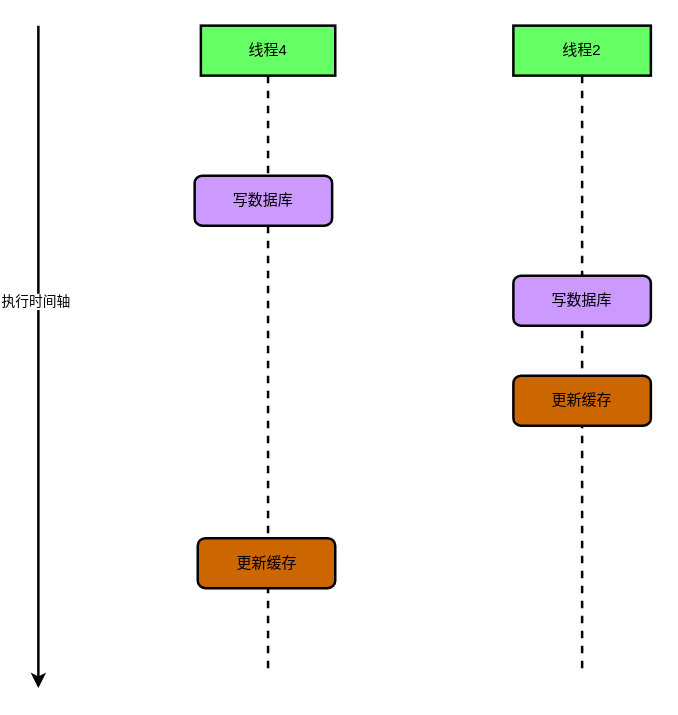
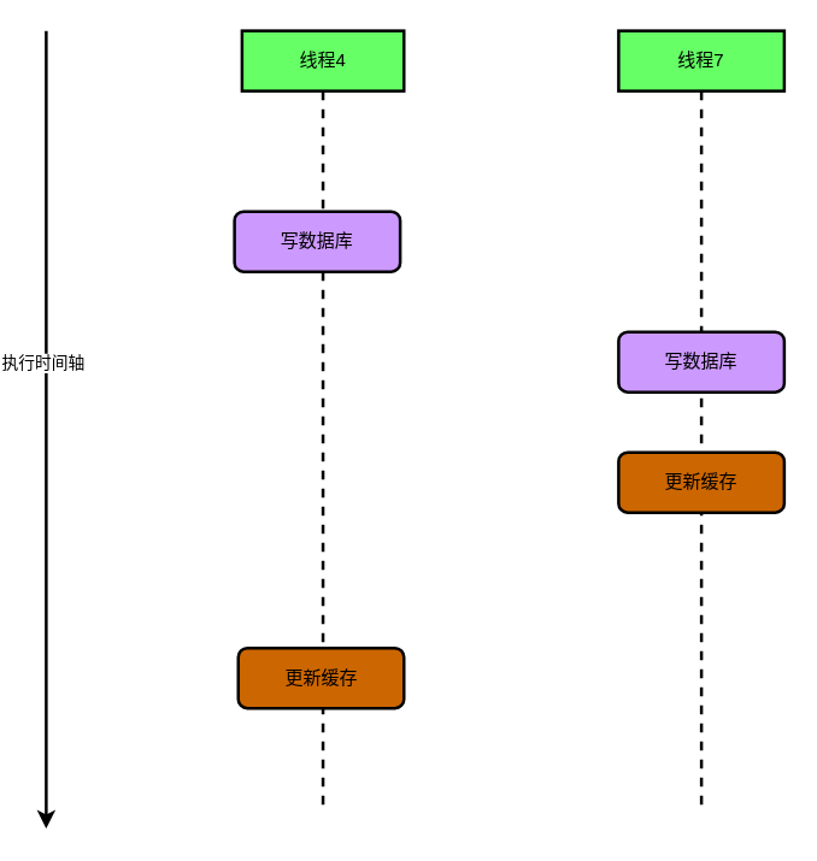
  <mxCell id="0" />
  <mxCell id="1" parent="0" />
  <mxCell id="2" value="" style="endArrow=classic;html=1;strokeWidth=2;" edge="1" parent="1"><mxGeometry width="50" height="50" relative="1" as="geometry"><mxPoint x="20" y="20" as="sourcePoint" /><mxPoint x="20" y="550" as="targetPoint" /></mxGeometry></mxCell>
  <mxCell id="3" value="执行时间轴" style="edgeLabel;html=1;align=center;verticalAlign=middle;resizable=0;points=[];" vertex="1" connectable="0" parent="2"><mxGeometry x="-0.228" y="-3" relative="1" as="geometry"><mxPoint y="15" as="offset" /></mxGeometry></mxCell>
  <mxCell id="4" value="线程4" style="shape=umlLifeline;perimeter=lifelinePerimeter;whiteSpace=wrap;html=1;container=1;collapsible=0;recursiveResize=0;outlineConnect=0;fillColor=#66FF66;strokeWidth=2;" vertex="1" parent="1"><mxGeometry x="150" y="20" width="107.5" height="520" as="geometry" /></mxCell>
  <mxCell id="5" value="写数据库" style="rounded=1;whiteSpace=wrap;html=1;fillColor=#CC99FF;strokeWidth=2;" vertex="1" parent="4"><mxGeometry x="-5" y="120" width="110" height="40" as="geometry" /></mxCell>
  <mxCell id="6" value="更新缓存" style="rounded=1;whiteSpace=wrap;html=1;fillColor=#CC6600;strokeWidth=2;" vertex="1" parent="4"><mxGeometry x="-2.5" y="410" width="110" height="40" as="geometry" /></mxCell>
- <mxCell id="7" value="线程2" style="shape=umlLifeline;perimeter=lifelinePerimeter;whiteSpace=wrap;html=1;container=1;collapsible=0;recursiveResize=0;outlineConnect=0;fillColor=#66FF66;strokeWidth=2;" vertex="1" parent="1"><mxGeometry x="400" y="20" width="110" height="520" as="geometry" /></mxCell>
+ <mxCell id="7" value="线程7" style="shape=umlLifeline;perimeter=lifelinePerimeter;whiteSpace=wrap;html=1;container=1;collapsible=0;recursiveResize=0;outlineConnect=0;fillColor=#66FF66;strokeWidth=2;" vertex="1" parent="1"><mxGeometry x="400" y="20" width="110" height="520" as="geometry" /></mxCell>
  <mxCell id="8" value="写数据库" style="rounded=1;whiteSpace=wrap;html=1;fillColor=#CC99FF;strokeWidth=2;" vertex="1" parent="7"><mxGeometry y="200" width="110" height="40" as="geometry" /></mxCell>
  <mxCell id="9" value="更新缓存" style="rounded=1;whiteSpace=wrap;html=1;fillColor=#CC6600;strokeWidth=2;" vertex="1" parent="7"><mxGeometry y="280" width="110" height="40" as="geometry" /></mxCell>
